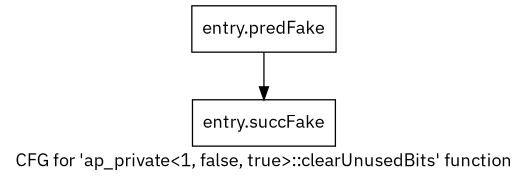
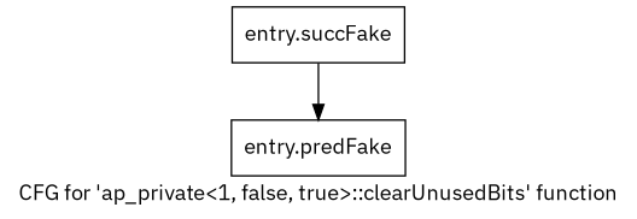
  digraph {
    label="CFG for 'ap_private\<1, false, true\>::clearUnusedBits' function"
    fontname="IBM Plex Sans"
    node [shape=record fontname="IBM Plex Sans"]
    n1 [label="{entry.predFake}"]
    n2 [filename="/home/omerfaruk/tools/Xilinx/Vitis_HLS/2023.2/include/etc/ap_private.h" label="{entry.succFake}" linenumber=2232]
-   n1 -> n2 [execusionnum=14 filename="/home/omerfaruk/tools/Xilinx/Vitis_HLS/2023.2/include/etc/ap_private.h" fontname="IBM Plex Sans"]
+   n2 -> n1 [execusionnum=14 filename="/home/omerfaruk/tools/Xilinx/Vitis_HLS/2023.2/include/etc/ap_private.h" fontname="IBM Plex Sans"]
  }
